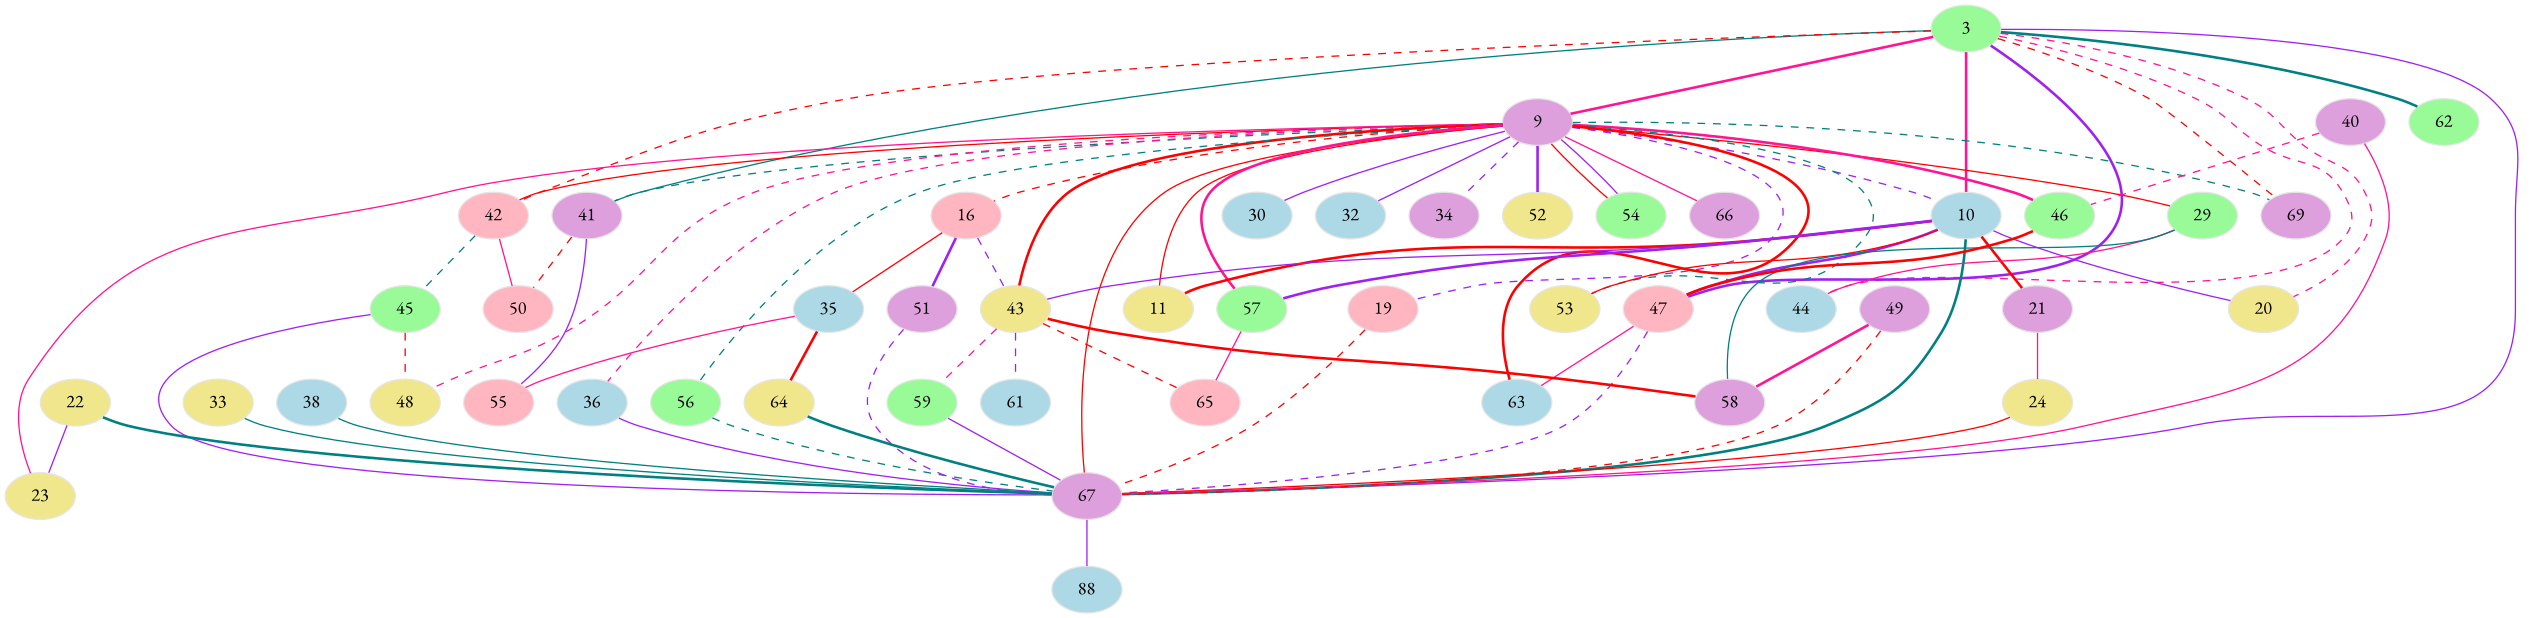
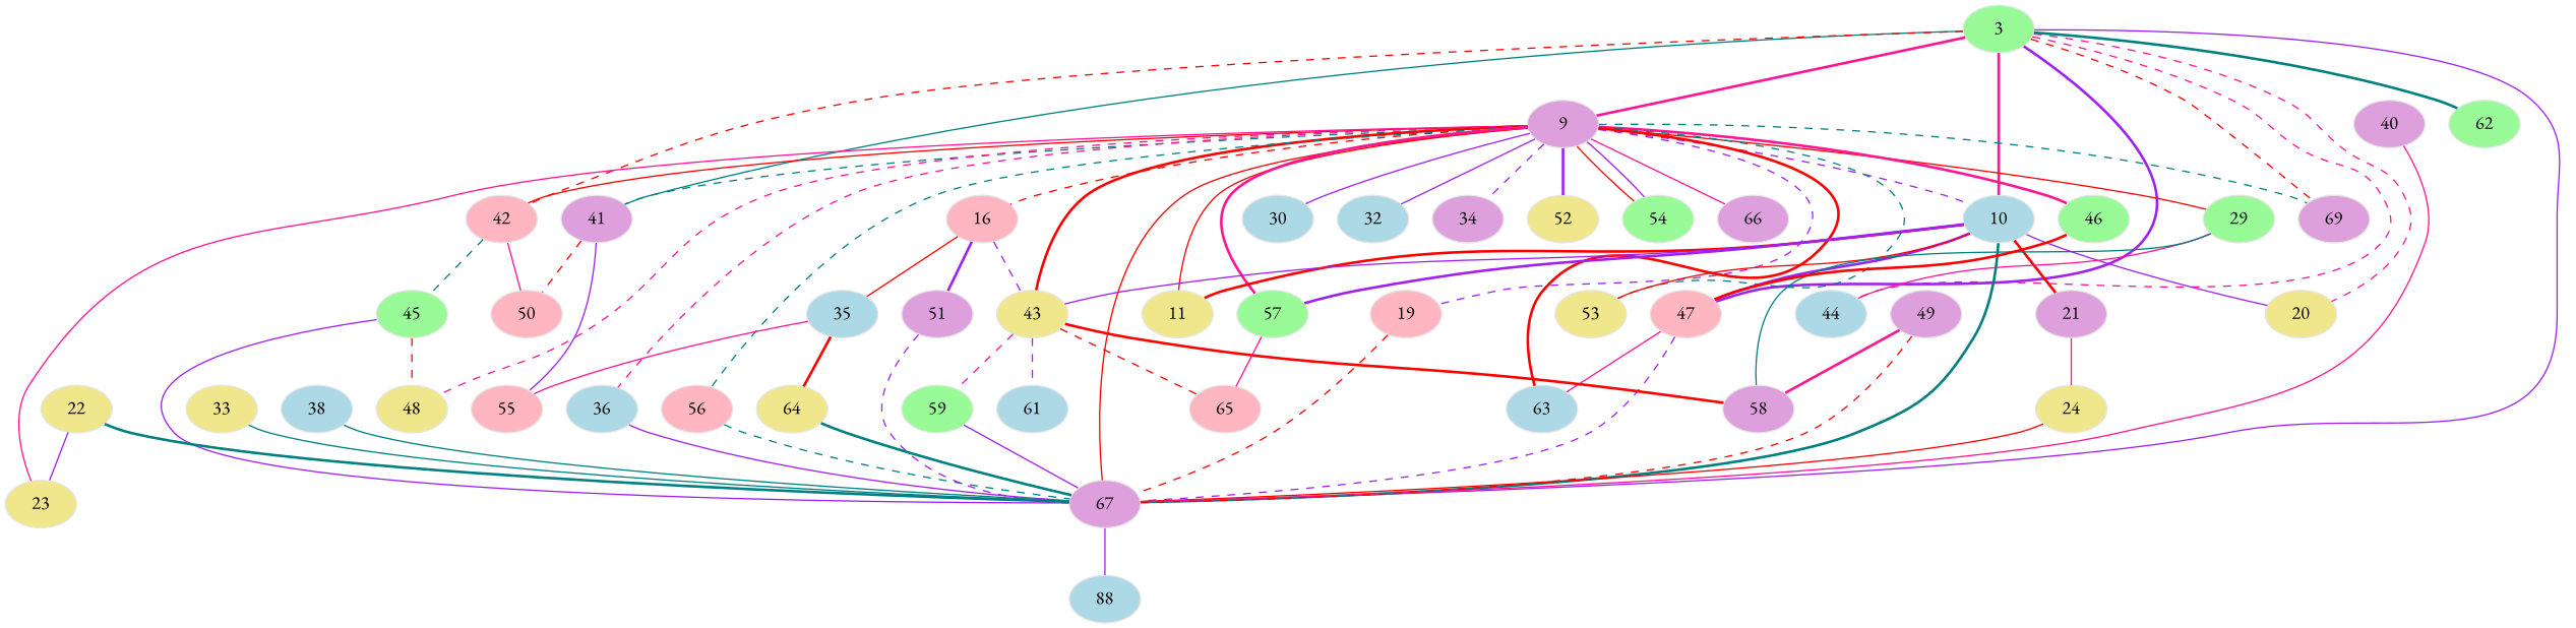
  graph {
    fontname="EB Garamond"
    node [color=gray90 fillcolor=plum fontname="EB Garamond" style=filled]
    edge [color=purple fontname="EB Garamond" style=solid]
    3 [fillcolor=palegreen super="+1"]
    9 [super="+4+7"]
    10 [fillcolor=lightblue super="+2"]
    41 [super="+39"]
    42 [fillcolor=lightpink]
    44 [fillcolor=lightblue]
    47 [fillcolor=lightpink super="+28+37"]
    n8 [fillcolor=khaki label=20]
    62 [fillcolor=palegreen]
    67 [super="+15+8"]
    69
    11 [fillcolor=khaki]
    16 [fillcolor=lightpink super="+13"]
    19 [fillcolor=lightpink]
    23 [fillcolor=khaki]
    29 [fillcolor=palegreen]
    30 [fillcolor=lightblue]
    32 [fillcolor=lightblue]
    34
    36 [fillcolor=lightblue]
    43 [fillcolor=khaki super="+25"]
    46 [fillcolor=palegreen super="+20"]
    48 [fillcolor=khaki]
    52 [fillcolor=khaki]
    53 [fillcolor=khaki super="+27"]
    54 [fillcolor=palegreen]
-   56 [fillcolor=palegreen super="+26"]
+   56 [fillcolor=lightpink super="+26"]
    57 [fillcolor=palegreen]
    63 [fillcolor=lightblue]
    66
    21
    55 [fillcolor=lightpink]
    50 [fillcolor=lightpink]
    45 [fillcolor=palegreen]
    n35 [fillcolor=lightblue label=88]
    35 [fillcolor=lightblue]
    51
    58 [super="+31"]
    59 [fillcolor=palegreen]
    61 [fillcolor=lightblue]
    65 [fillcolor=lightpink]
    64 [fillcolor=khaki super="+17"]
    24 [fillcolor=khaki]
    22 [fillcolor=khaki]
    33 [fillcolor=khaki]
    38 [fillcolor=lightblue super="+12"]
    40
    49
    3 -- 9 [color=deeppink style=bold weight=8]
    3 -- 10 [color=deeppink style=bold weight=4]
    3 -- 41 [color=teal]
    3 -- 42 [color=red style=dashed]
    3 -- 44 [color=deeppink style=dashed]
    3 -- 47 [style=bold]
    3 -- n8 [color=deeppink style=dashed]
    3 -- 62 [color=teal style=bold weight=2]
    3 -- 67 [weight=4]
    3 -- 69 [color=red style=dashed]
    9 -- 10 [style=dashed weight=8]
    9 -- 41 [color=teal style=dashed weight=3]
    9 -- 42 [color=red]
    9 -- 67 [color=red weight=9]
    9 -- 69 [color=teal style=dashed]
    9 -- 11 [color=red]
    9 -- 16 [color=red style=dashed weight=3]
    9 -- 19 [style=dashed]
    9 -- 23 [color=deeppink]
    9 -- 29 [color=red weight=2]
    9 -- 30 [weight=2]
    9 -- 32 [weight=2]
    9 -- 34 [style=dashed weight=2]
    9 -- 36 [color=deeppink style=dashed]
    9 -- 43 [color=red style=bold]
    9 -- 46 [color=deeppink style=bold weight=3]
    9 -- 48 [color=deeppink style=dashed]
    9 -- 52 [style=bold weight=2]
    9 -- 53 [color=teal style=dashed]
    9 -- 54 [color=red]
    9 -- 54
    9 -- 56 [color=teal style=dashed]
    9 -- 57 [color=deeppink style=bold]
    9 -- 63 [color=red style=bold]
    9 -- 66 [color=deeppink]
    10 -- 47 [style=bold]
    10 -- n8
    10 -- 67 [color=teal style=bold weight=5]
    10 -- 11 [color=red style=bold]
    10 -- 43 [weight=2]
    10 -- 53 [color=red]
    10 -- 57 [style=bold]
    10 -- 21 [color=red style=bold weight=2]
    41 -- 55
    41 -- 50 [color=red style=dashed]
    42 -- 50 [color=deeppink]
    42 -- 45 [color=teal style=dashed]
    47 -- 67 [style=dashed]
    47 -- 63 [color=deeppink]
    67 -- n35 [weight=2]
    16 -- 43 [style=dashed]
    16 -- 35 [color=red]
    16 -- 51 [style=bold]
    19 -- 67 [color=red style=dashed]
    29 -- 44 [color=deeppink]
    29 -- 58 [color=teal]
    36 -- 67
    43 -- 58 [color=red style=bold]
    43 -- 59 [color=deeppink style=dashed]
    43 -- 61 [style=dashed]
    43 -- 65 [color=red style=dashed]
    46 -- 47 [color=red style=bold]
    56 -- 67 [color=teal style=dashed weight=2]
    57 -- 65 [color=deeppink]
    21 -- 24 [color=deeppink]
    45 -- 67
    45 -- 48 [color=red style=dashed]
    35 -- 55 [color=deeppink]
    35 -- 64 [color=red style=bold]
    51 -- 67 [style=dashed]
    59 -- 67
    64 -- 67 [color=teal style=bold]
    24 -- 67 [color=red]
    22 -- 67 [color=teal style=bold weight=2]
    22 -- 23
    33 -- 67 [color=teal]
    38 -- 67 [color=teal weight=2]
    40 -- 67 [color=deeppink]
-   40 -- 46 [color=deeppink style=dashed]
    49 -- 67 [color=red style=dashed]
    49 -- 58 [color=deeppink style=bold]
  }
